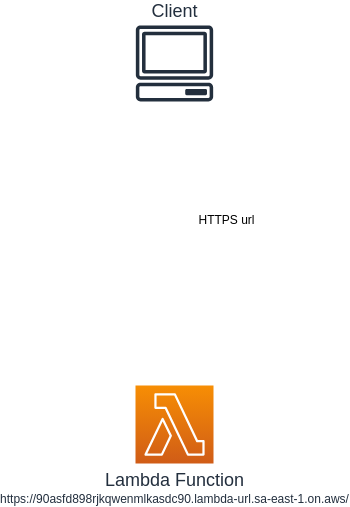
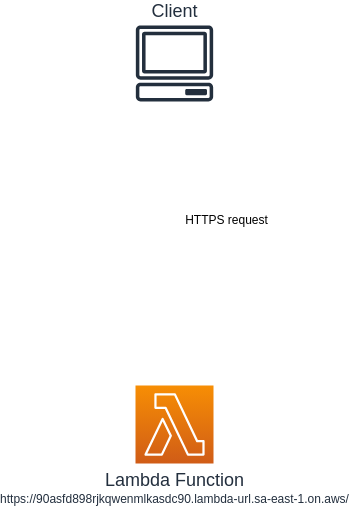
  <mxCell id="0" />
  <mxCell id="1" parent="0" />
  <mxCell id="2" value="Client" style="sketch=0;outlineConnect=0;fontColor=#232F3E;gradientColor=none;fillColor=#232F3D;strokeColor=none;dashed=0;verticalLabelPosition=top;verticalAlign=bottom;align=center;html=1;fontSize=18;fontStyle=0;aspect=fixed;pointerEvents=1;shape=mxgraph.aws4.client;labelPosition=center;" vertex="1" parent="1"><mxGeometry x="20" y="20" width="78" height="76" as="geometry" /></mxCell>
  <mxCell id="3" value="&lt;font style=&quot;font-size: 18px;&quot;&gt;Lambda Function&lt;/font&gt;&lt;br&gt;https://90asfd898rjkqwenmlkasdc90.lambda-url.sa-east-1.on.aws/" style="sketch=0;points=[[0,0,0],[0.25,0,0],[0.5,0,0],[0.75,0,0],[1,0,0],[0,1,0],[0.25,1,0],[0.5,1,0],[0.75,1,0],[1,1,0],[0,0.25,0],[0,0.5,0],[0,0.75,0],[1,0.25,0],[1,0.5,0],[1,0.75,0]];outlineConnect=0;fontColor=#232F3E;gradientColor=#F78E04;gradientDirection=north;fillColor=#D05C17;strokeColor=#ffffff;dashed=0;verticalLabelPosition=bottom;verticalAlign=top;align=center;html=1;fontSize=12;fontStyle=0;aspect=fixed;shape=mxgraph.aws4.resourceIcon;resIcon=mxgraph.aws4.lambda;" vertex="1" parent="1"><mxGeometry x="20" y="380" width="78" height="78" as="geometry" /></mxCell>
- <mxCell id="4" value="HTTPS url" style="text;html=1;align=center;verticalAlign=middle;resizable=0;points=[];autosize=1;strokeColor=none;fillColor=none;" vertex="1" parent="1"><mxGeometry x="56" y="200" width="110" height="30" as="geometry" /></mxCell>
+ <mxCell id="4" value="HTTPS request" style="text;html=1;align=center;verticalAlign=middle;resizable=0;points=[];autosize=1;strokeColor=none;fillColor=none;" vertex="1" parent="1"><mxGeometry x="56" y="200" width="110" height="30" as="geometry" /></mxCell>
